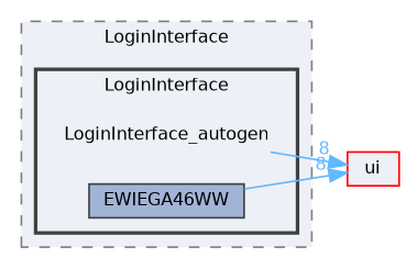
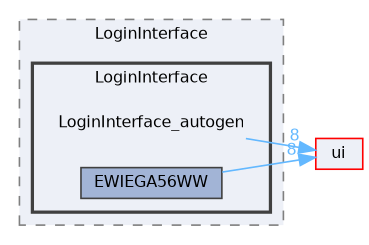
  digraph {
    compound=true
    rankdir=LR
    node [fontname=Helvetica fontsize=10 shape=box style=filled]
    edge [color=steelblue1 fontcolor=steelblue1 fontname=Helvetica fontsize=10 headlabel=8 labeldistance=1.5 labelfontname=Helvetica labelfontsize=10]
    n1 [height=0.2 label=LoginInterface_autogen shape=plaintext width=0.4 style=""]
-   n2 [color=grey25 fillcolor="#a2b4d6" height=0.2 label=EWIEGA46WW width=0.4]
+   n2 [color=grey25 fillcolor="#a2b4d6" height=0.2 label=EWIEGA56WW width=0.4]
    n3 [color=red fillcolor="#edf0f7" height=0.2 label=ui width=0.4]
    subgraph cluster_1 {
      bgcolor="#edf0f7"
      fontname=Helvetica
      fontsize=10
      label=LoginInterface
      pencolor=grey50
      style="filled,dashed"
      subgraph cluster_2 {
        bgcolor="#edf0f7"
        fontname=Helvetica
        fontsize=10
        label=LoginInterface
        pencolor=grey25
        style="filled,bold"
        n1
        n2
      }
    }
    n1 -> n3
    n2 -> n3
  }
